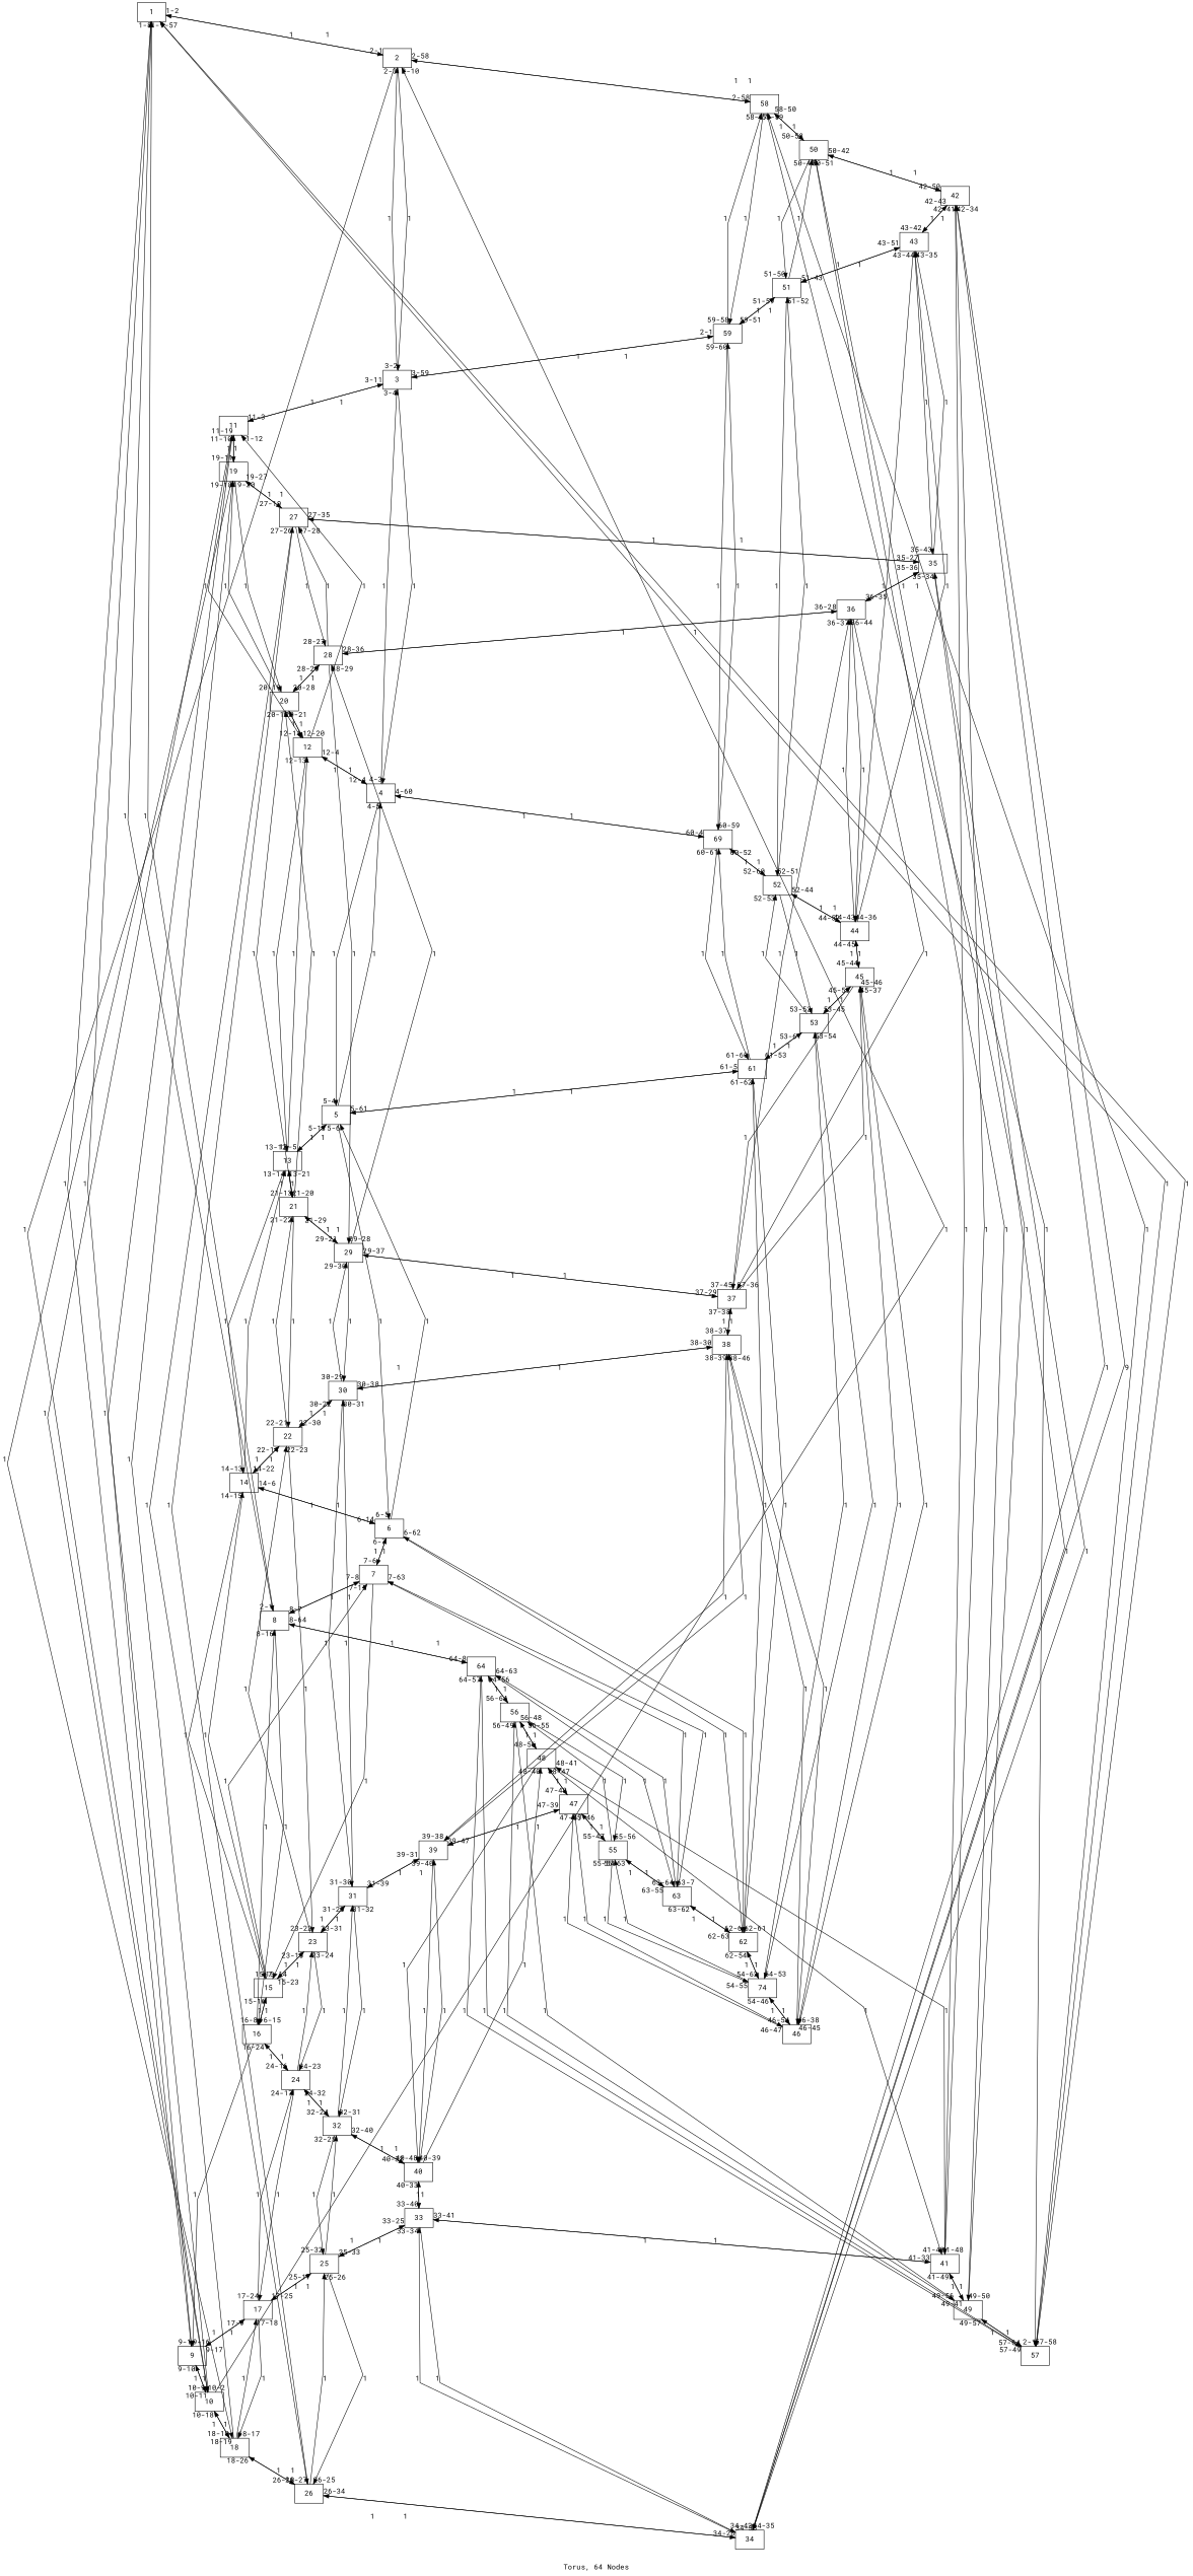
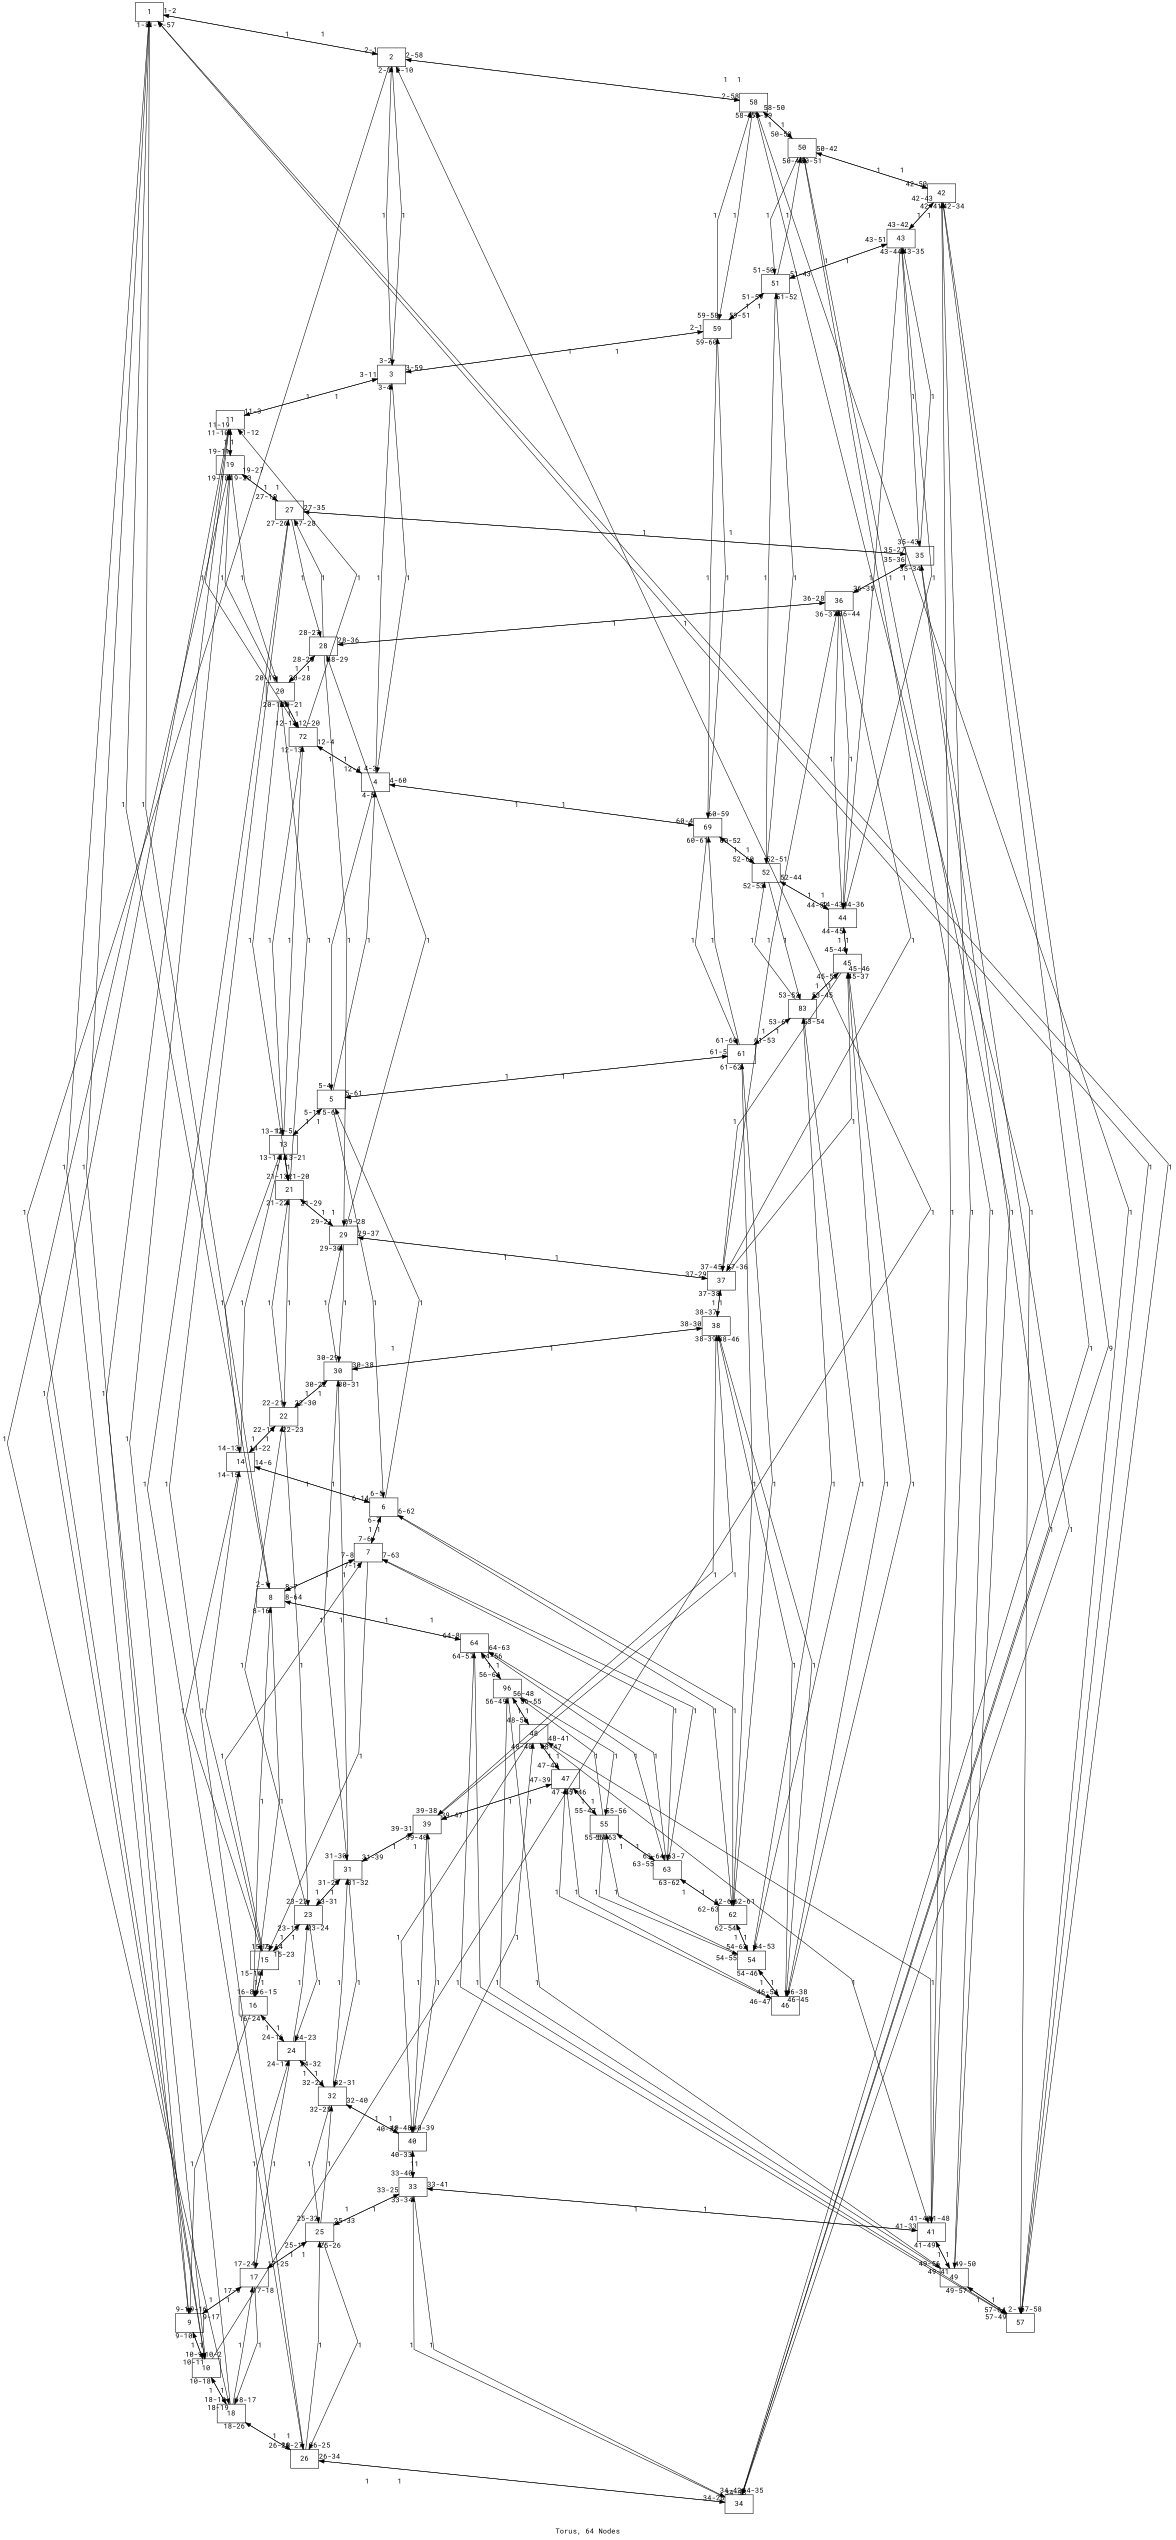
  digraph {
    fontname="Roboto Mono"
    label="Torus, 64 Nodes"
    splines=false
    node [fontname="Roboto Mono" group=A shape=box]
    edge [alias=1 bandwidth=10 delay=3 fontname="Roboto Mono" headlabel="2-1" latency=4 throughput=16]
    1
    2
    8
    9
    57
    3
    10
    58
    7
    16
    64
    17
    49
    4
    11
    59
    18
    50
    5
-   12
+   12 [label=72]
    n21 [label=69]
    19
    51
    6
    13
    61
    20
    52
    14
    62
    21
-   53
+   53 [label=83]
    15
    63
    22
-   54 [label=74]
+   54
    23
    55
    24
-   56
+   56 [label=96]
    25
    26
    27
    28
    29
    30
    31
    32
    33
    34
    35
    36
    37
    38
    39
    40
    41
    42
    43
    44
    45
    46
    47
    48
    1 -> 2 [label=1]
    1 -> 8 [label=1]
    1 -> 9 [headlabel="9-1" label=1]
    1 -> 57 [label=1]
    2 -> 1 [headlabel="1-2" label=1]
    2 -> 3 [headlabel="3-2" label=1]
    2 -> 10 [headlabel="10-2" label=1]
    2 -> 58 [headlabel="2-58" label=1]
    8 -> 1 [headlabel="1-8" label=1]
    8 -> 7 [headlabel="7-8" label=1]
    8 -> 16 [headlabel="16-8" label=1]
    8 -> 64 [headlabel="64-8" label=1]
    9 -> 1 [headlabel="1-9" label=1]
    9 -> 10 [headlabel="10-9" label=1]
    9 -> 17 [headlabel="17-9" label=1]
    57 -> 1 [headlabel="1-57" label=1]
    57 -> 58 [headlabel="58-57" label=1]
    57 -> 64 [headlabel="64-57" label=1]
    57 -> 49 [headlabel="49-57" label=1]
    3 -> 2 [headlabel="2-3" label=1]
    3 -> 4 [headlabel="4-3" label=1]
    3 -> 11 [headlabel="11-3" label=1]
    3 -> 59 [label=1]
    10 -> 2 [headlabel="2-10" label=1]
    10 -> 9 [headlabel="9-10" label=1]
    10 -> 11 [headlabel="11-10" label=1]
    10 -> 18 [headlabel="18-10" label=1]
    58 -> 2 [headlabel="2-58" label=1]
    58 -> 57 [headlabel="57-58" label=1]
    58 -> 59 [headlabel="59-58" label=1]
    58 -> 50 [headlabel="50-58" label=1]
    7 -> 8 [headlabel="8-7" label=1]
    7 -> 6 [headlabel="6-7" label=1]
    7 -> 15 [headlabel="15-7" label=1]
    7 -> 63 [headlabel="63-7" label=1]
    16 -> 8 [headlabel="8-16" label=1]
    16 -> 9 [headlabel="9-16" label=1]
    16 -> 15 [headlabel="15-16" label=1]
    16 -> 24 [headlabel="24-16" label=1]
    64 -> 8 [headlabel="8-64" label=1]
    64 -> 57 [headlabel="57-64" label=1]
    64 -> 63 [headlabel="63-64" label=1]
    64 -> 56 [headlabel="56-64" label=1]
    17 -> 9 [headlabel="9-17" label=1]
    17 -> 18 [headlabel="18-17" label=1]
    17 -> 24 [headlabel="24-17" label=1]
    17 -> 25 [headlabel="25-17" label=1]
    49 -> 57 [headlabel="57-49" label=1]
    49 -> 50 [headlabel="50-49" label=1]
    49 -> 56 [headlabel="56-49" label=1]
    49 -> 41 [headlabel="41-49" label=1]
    4 -> 3 [headlabel="3-4" label=1]
    4 -> 5 [headlabel="5-4" label=1]
    4 -> 12 [headlabel="12-4" label=1]
    4 -> n21 [headlabel="60-4" label=1]
    11 -> 3 [headlabel="3-11" label=1]
    11 -> 10 [headlabel="10-11" label=1]
    11 -> 12 [headlabel="12-11" label=1]
    11 -> 19 [headlabel="19-11" label=1]
    59 -> 3 [headlabel="3-59" label=1]
    59 -> 58 [headlabel="58-59" label=1]
    59 -> n21 [headlabel="60-59" label=1]
    59 -> 51 [headlabel="51-59" label=1]
    18 -> 10 [headlabel="10-18" label=1]
    18 -> 17 [headlabel="17-18" label=1]
    18 -> 19 [headlabel="19-18" label=1]
    18 -> 26 [headlabel="26-18" label=1]
    50 -> 58 [headlabel="58-50" label=1]
    50 -> 49 [headlabel="49-50" label=1]
    50 -> 51 [headlabel="51-50" label=1]
    50 -> 42 [headlabel="42-50" label=1]
    5 -> 4 [headlabel="4-5" label=1]
    5 -> 6 [headlabel="6-5" label=1]
    5 -> 13 [headlabel="13-5" label=1]
    5 -> 61 [headlabel="61-5" label=1]
    12 -> 4 [headlabel="12-4" label=1]
    12 -> 11 [headlabel="11-12" label=1]
    12 -> 13 [headlabel="13-12" label=1]
    12 -> 20 [headlabel="20-12" label=1]
    n21 -> 4 [headlabel="4-60" label=1]
    n21 -> 59 [headlabel="59-60" label=1]
    n21 -> 61 [headlabel="61-60" label=1]
    n21 -> 52 [headlabel="52-60" label=1]
    19 -> 11 [headlabel="11-19" label=1]
    19 -> 18 [headlabel="18-19" label=1]
    19 -> 20 [headlabel="20-19" label=1]
    19 -> 27 [headlabel="27-19" label=1]
    51 -> 59 [headlabel="59-51" label=1]
    51 -> 50 [headlabel="50-51" label=1]
    51 -> 52 [headlabel="52-51" label=1]
    51 -> 43 [headlabel="43-51" label=1]
    6 -> 7 [headlabel="7-6" label=1]
    6 -> 5 [headlabel="5-6" label=1]
    6 -> 14 [headlabel="14-6" label=1]
    6 -> 62 [headlabel="62-6" label=1]
    13 -> 5 [headlabel="5-13" label=1]
    13 -> 12 [headlabel="12-13" label=1]
    13 -> 14 [headlabel="14-13" label=1]
    13 -> 21 [headlabel="21-13" label=1]
    61 -> 5 [headlabel="5-61" label=1]
    61 -> n21 [headlabel="60-61" label=1]
    61 -> 62 [headlabel="62-61" label=1]
    61 -> 53 [headlabel="53-61" label=1]
    20 -> 12 [headlabel="12-20" label=1]
    20 -> 19 [headlabel="19-20" label=1]
    20 -> 21 [headlabel="21-20" label=1]
    20 -> 28 [headlabel="28-20" label=1]
    52 -> n21 [headlabel="60-52" label=1]
    52 -> 51 [headlabel="51-52" label=1]
    52 -> 53 [headlabel="53-52" label=1]
    52 -> 44 [headlabel="44-52" label=1]
    14 -> 6 [headlabel="6-14" label=1]
    14 -> 13 [headlabel="13-14" label=1]
    14 -> 15 [headlabel="15-14" label=1]
    14 -> 22 [headlabel="22-14" label=1]
    62 -> 6 [headlabel="6-62" label=1]
    62 -> 61 [headlabel="61-62" label=1]
    62 -> 63 [headlabel="63-62" label=1]
    62 -> 54 [headlabel="54-62" label=1]
    21 -> 13 [headlabel="13-21" label=1]
    21 -> 20 [headlabel="20-21" label=1]
    21 -> 22 [headlabel="22-21" label=1]
    21 -> 29 [headlabel="29-21" label=1]
    53 -> 61 [headlabel="61-53" label=1]
    53 -> 52 [headlabel="52-53" label=1]
    53 -> 54 [headlabel="54-53" label=1]
    53 -> 45 [headlabel="45-53" label=1]
    15 -> 7 [headlabel="7-15" label=1]
    15 -> 16 [headlabel="16-15" label=1]
    15 -> 14 [headlabel="14-15" label=1]
    15 -> 23 [headlabel="23-15" label=1]
    63 -> 7 [headlabel="7-63" label=1]
    63 -> 64 [headlabel="64-63" label=1]
    63 -> 62 [headlabel="62-63" label=1]
    63 -> 55 [headlabel="55-63" label=1]
    22 -> 14 [headlabel="14-22" label=1]
    22 -> 21 [headlabel="21-22" label=1]
    22 -> 23 [headlabel="23-22" label=1]
    22 -> 30 [headlabel="30-22" label=1]
    54 -> 62 [headlabel="62-54" label=1]
    54 -> 53 [headlabel="53-54" label=1]
    54 -> 55 [headlabel="55-54" label=1]
    54 -> 46 [headlabel="46-54" label=1]
    23 -> 15 [headlabel="15-23" label=1]
    23 -> 22 [headlabel="22-23" label=1]
    23 -> 24 [headlabel="24-23" label=1]
    23 -> 31 [headlabel="31-23" label=1]
    55 -> 63 [headlabel="63-55" label=1]
    55 -> 54 [headlabel="54-55" label=1]
    55 -> 56 [headlabel="56-55" label=1]
    55 -> 47 [headlabel="47-55" label=1]
    24 -> 16 [headlabel="16-24" label=1]
    24 -> 17 [headlabel="17-24" label=1]
    24 -> 23 [headlabel="23-24" label=1]
    24 -> 32 [headlabel="32-24" label=1]
    56 -> 64 [headlabel="64-56" label=1]
    56 -> 49 [headlabel="49-56" label=1]
    56 -> 55 [headlabel="55-56" label=1]
    56 -> 48 [headlabel="48-56" label=1]
    25 -> 17 [headlabel="17-25" label=1]
    25 -> 26 [headlabel="26-25" label=1]
    25 -> 32 [headlabel="32-25" label=1]
    25 -> 33 [headlabel="33-25" label=1]
    26 -> 18 [headlabel="18-26" label=1]
    26 -> 25 [headlabel="25-26" label=1]
    26 -> 27 [headlabel="27-26" label=1]
    26 -> 34 [headlabel="34-26" label=1]
    27 -> 19 [headlabel="19-27" label=1]
    27 -> 26 [headlabel="26-27" label=1]
    27 -> 28 [headlabel="28-27" label=1]
    27 -> 35 [headlabel="35-27" label=1]
    28 -> 20 [headlabel="20-28" label=1]
    28 -> 27 [headlabel="27-28" label=1]
    28 -> 29 [headlabel="29-28" label=1]
    28 -> 36 [headlabel="36-28" label=1]
    29 -> 21 [headlabel="21-29" label=1]
    29 -> 28 [headlabel="28-29" label=1]
    29 -> 30 [headlabel="30-29" label=1]
    29 -> 37 [headlabel="37-29" label=1]
    30 -> 22 [headlabel="22-30" label=1]
    30 -> 29 [headlabel="29-30" label=1]
    30 -> 31 [headlabel="31-30" label=1]
    30 -> 38 [headlabel="38-30" label=1]
    31 -> 23 [headlabel="23-31" label=1]
    31 -> 30 [headlabel="30-31" label=1]
    31 -> 32 [headlabel="32-31" label=1]
    31 -> 39 [headlabel="39-31" label=1]
    32 -> 24 [headlabel="24-32" label=1]
    32 -> 25 [headlabel="25-32" label=1]
    32 -> 31 [headlabel="31-32" label=1]
    32 -> 40 [headlabel="40-32" label=1]
    33 -> 25 [headlabel="25-33" label=1]
    33 -> 34 [headlabel="34-33" label=1]
    33 -> 40 [headlabel="40-33" label=1]
    33 -> 41 [headlabel="41-33" label=1]
    34 -> 26 [headlabel="26-34" label=1]
    34 -> 33 [headlabel="33-34" label=1]
    34 -> 35 [headlabel="35-34" label=1]
    34 -> 42 [headlabel="42-34" label=9]
    35 -> 27 [headlabel="27-35" label=1]
    35 -> 34 [headlabel="34-35" label=1]
    35 -> 36 [headlabel="36-35" label=1]
    35 -> 43 [headlabel="43-35" label=1]
    36 -> 28 [headlabel="28-36" label=1]
    36 -> 35 [headlabel="35-36" label=1]
    36 -> 37 [headlabel="37-36" label=1]
    36 -> 44 [headlabel="44-36" label=1]
    37 -> 29 [headlabel="29-37" label=1]
    37 -> 36 [headlabel="36-37" label=1]
    37 -> 38 [headlabel="38-37" label=1]
    37 -> 45 [headlabel="45-37" label=1]
    38 -> 30 [headlabel="30-38" label=1]
    38 -> 37 [headlabel="37-38" label=1]
    38 -> 39 [headlabel="39-38" label=1]
    38 -> 46 [headlabel="46-38" label=1]
    39 -> 31 [headlabel="31-39" label=1]
    39 -> 38 [headlabel="38-39" label=1]
    39 -> 40 [headlabel="40-39" label=1]
    39 -> 47 [headlabel="47-39" label=1]
    40 -> 32 [headlabel="32-40" label=1]
    40 -> 33 [headlabel="33-40" label=1]
    40 -> 39 [headlabel="39-40" label=1]
    40 -> 48 [headlabel="48-40" label=1]
    41 -> 49 [headlabel="49-41" label=1]
    41 -> 33 [headlabel="33-41" label=1]
    41 -> 42 [headlabel="42-41" label=1]
    41 -> 48 [headlabel="48-41" label=1]
    42 -> 50 [headlabel="50-42" label=1]
    42 -> 34 [headlabel="34-42" label=1]
    42 -> 41 [headlabel="41-42" label=1]
    42 -> 43 [headlabel="43-42" label=1]
    43 -> 51 [headlabel="51-43" label=1]
    43 -> 35 [headlabel="35-43" label=1]
    43 -> 42 [headlabel="42-43" label=1]
    43 -> 44 [headlabel="44-43" label=1]
    44 -> 52 [headlabel="52-44" label=1]
    44 -> 36 [headlabel="36-44" label=1]
    44 -> 43 [headlabel="43-44" label=1]
    44 -> 45 [headlabel="45-44" label=1]
    45 -> 53 [headlabel="53-45" label=1]
    45 -> 37 [headlabel="37-45" label=1]
    45 -> 44 [headlabel="44-45" label=1]
    45 -> 46 [headlabel="46-45" label=1]
    46 -> 54 [headlabel="54-46" label=1]
    46 -> 38 [headlabel="38-46" label=1]
    46 -> 45 [headlabel="45-46" label=1]
    46 -> 47 [headlabel="47-46" label=1]
    47 -> 55 [headlabel="55-47" label=1]
    47 -> 39 [headlabel="39-47" label=1]
    47 -> 46 [headlabel="46-47" label=1]
    47 -> 48 [headlabel="48-47" label=1]
    48 -> 56 [headlabel="56-48" label=1]
    48 -> 40 [headlabel="40-48" label=1]
    48 -> 41 [headlabel="41-48" label=1]
    48 -> 47 [headlabel="47-48" label=1]
  }
